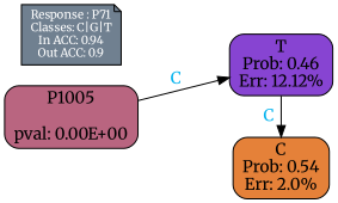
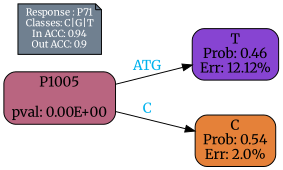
  digraph {
    fontname=Merriweather
    rankdir=LR
    ranksep=equally
    splines=polylines
    node [color=black fontname=Merriweather shape=box style="filled, rounded"]
    edge [fontcolor=deepskyblue2 fontname=Merriweather]
    n1 [fillcolor="#8744d2" label="T\nProb: 0.46\nErr: 12.12%"]
    n2 [fillcolor="#e58139" label="C\nProb: 0.54\nErr: 2.0%"]
    n3 [align=left fillcolor=slategray fontcolor=white fontsize=10 label="Response : P71\nClasses: C|G|T\nIn ACC: 0.94\nOut ACC: 0.9\n" shape=note style=filled]
    n4 [fillcolor="#b96580" label="P1005\n\npval: 0.00E+00"]
    subgraph sub_1 {
      rank=same
      n1
      n2
    }
    subgraph sub_2 {
      rank=same
      n3
      n4
    }
-   n4 -> n1 [label=C]
-   n1 -> n2 [label=C]
+   n4 -> n1 [label=ATG]
+   n4 -> n2 [label=C]
  }
